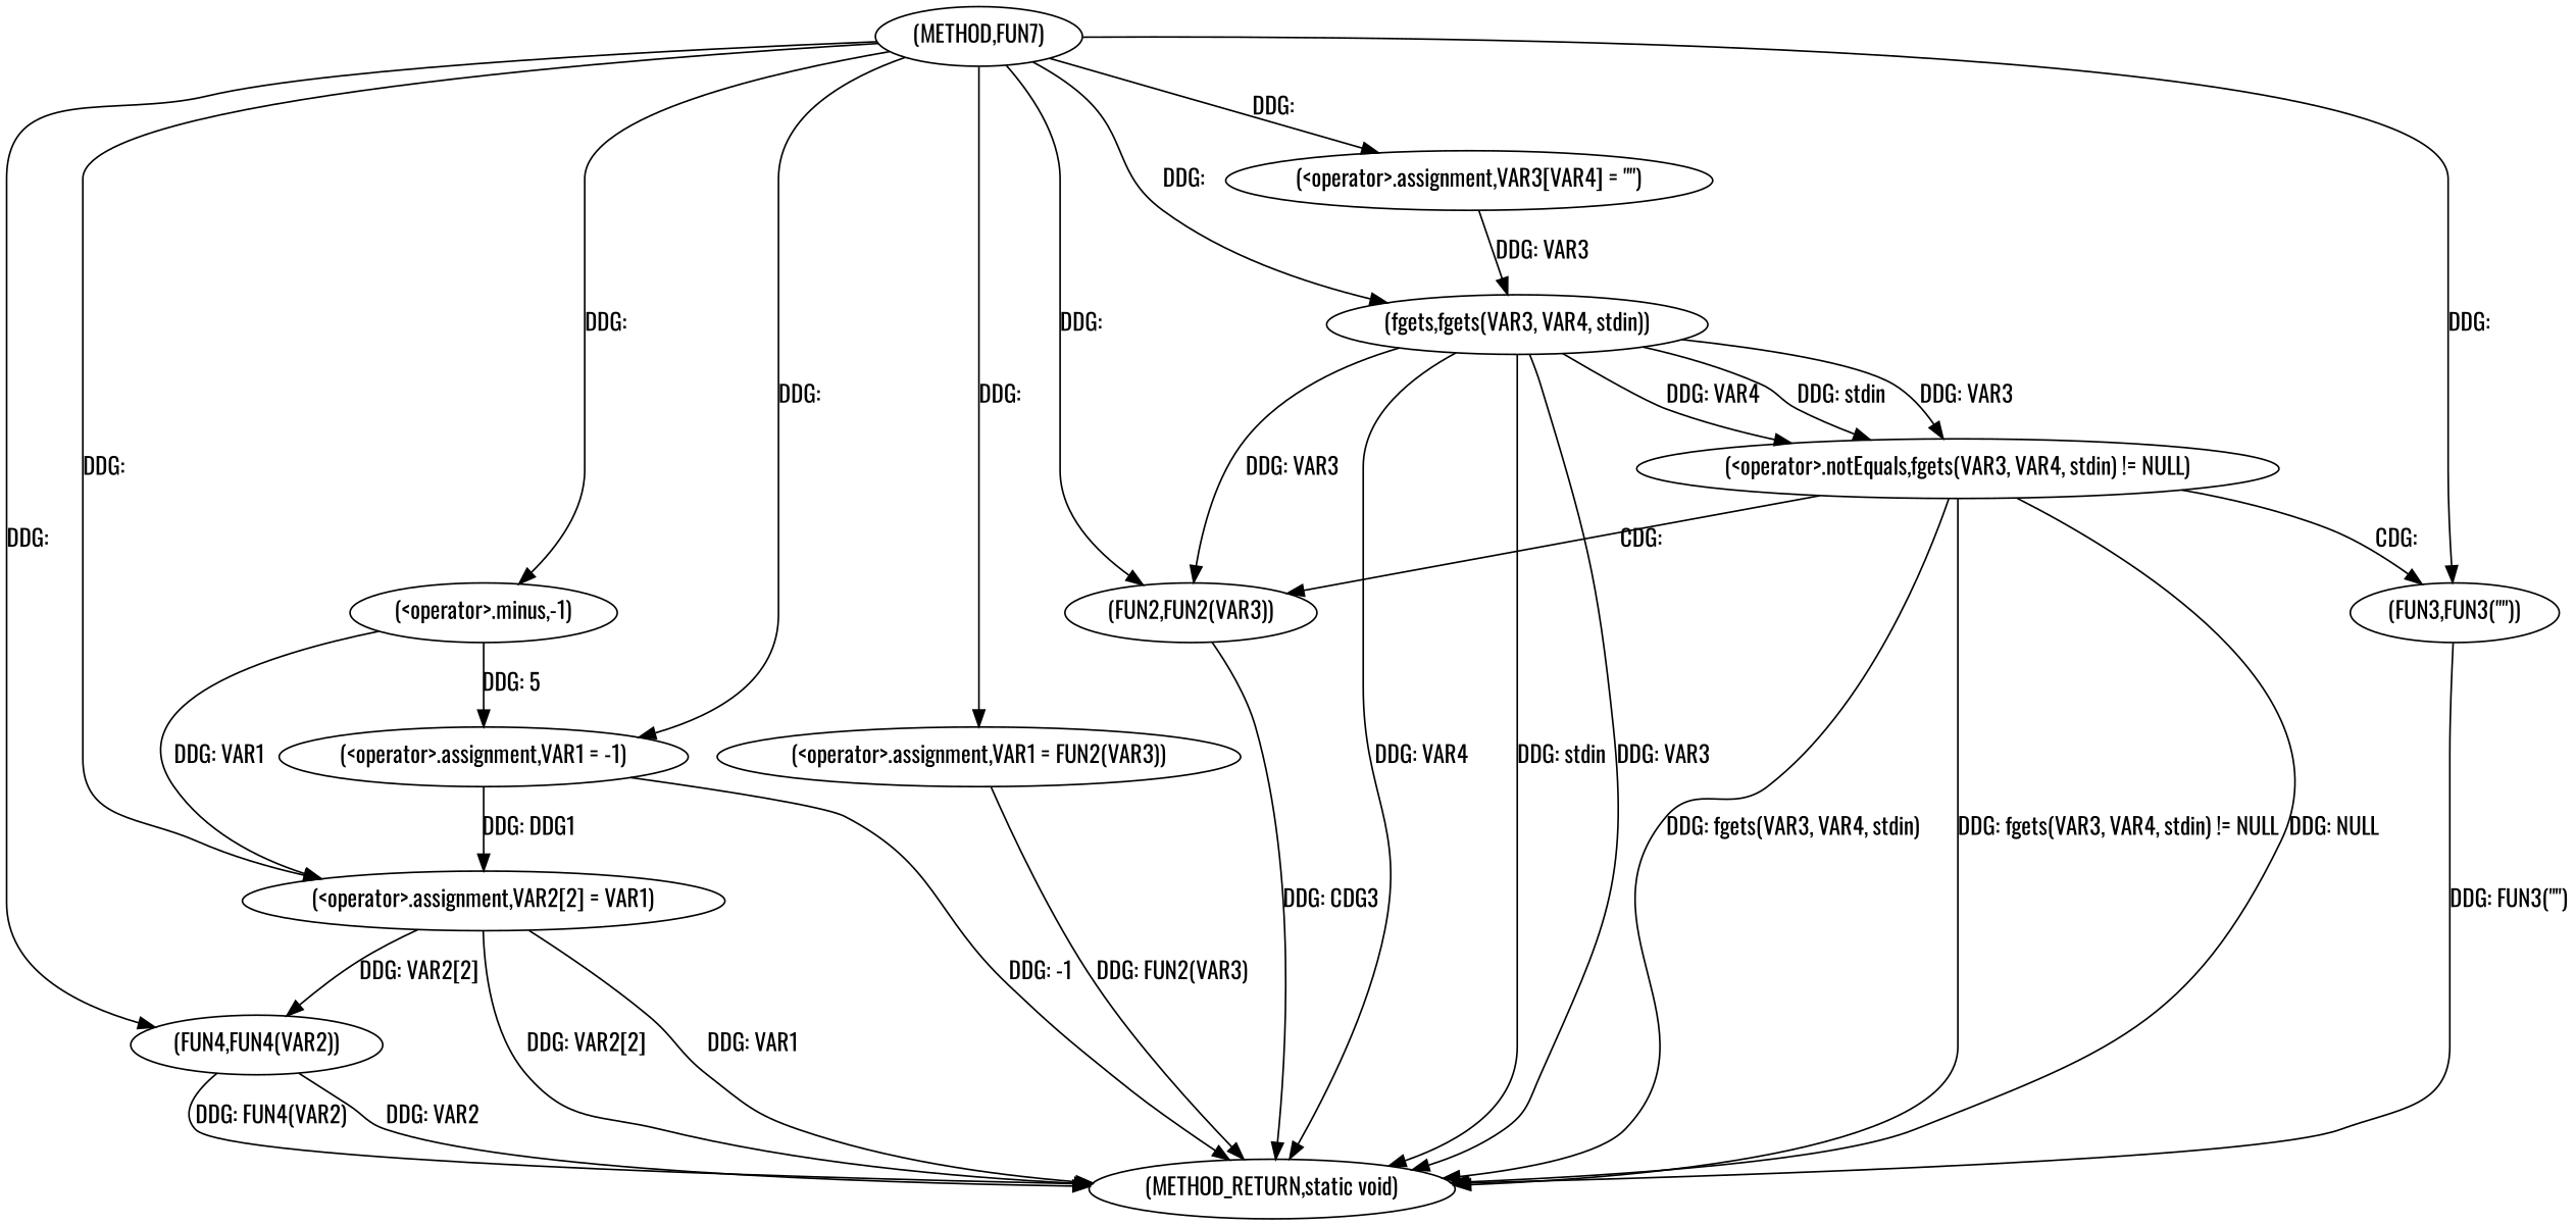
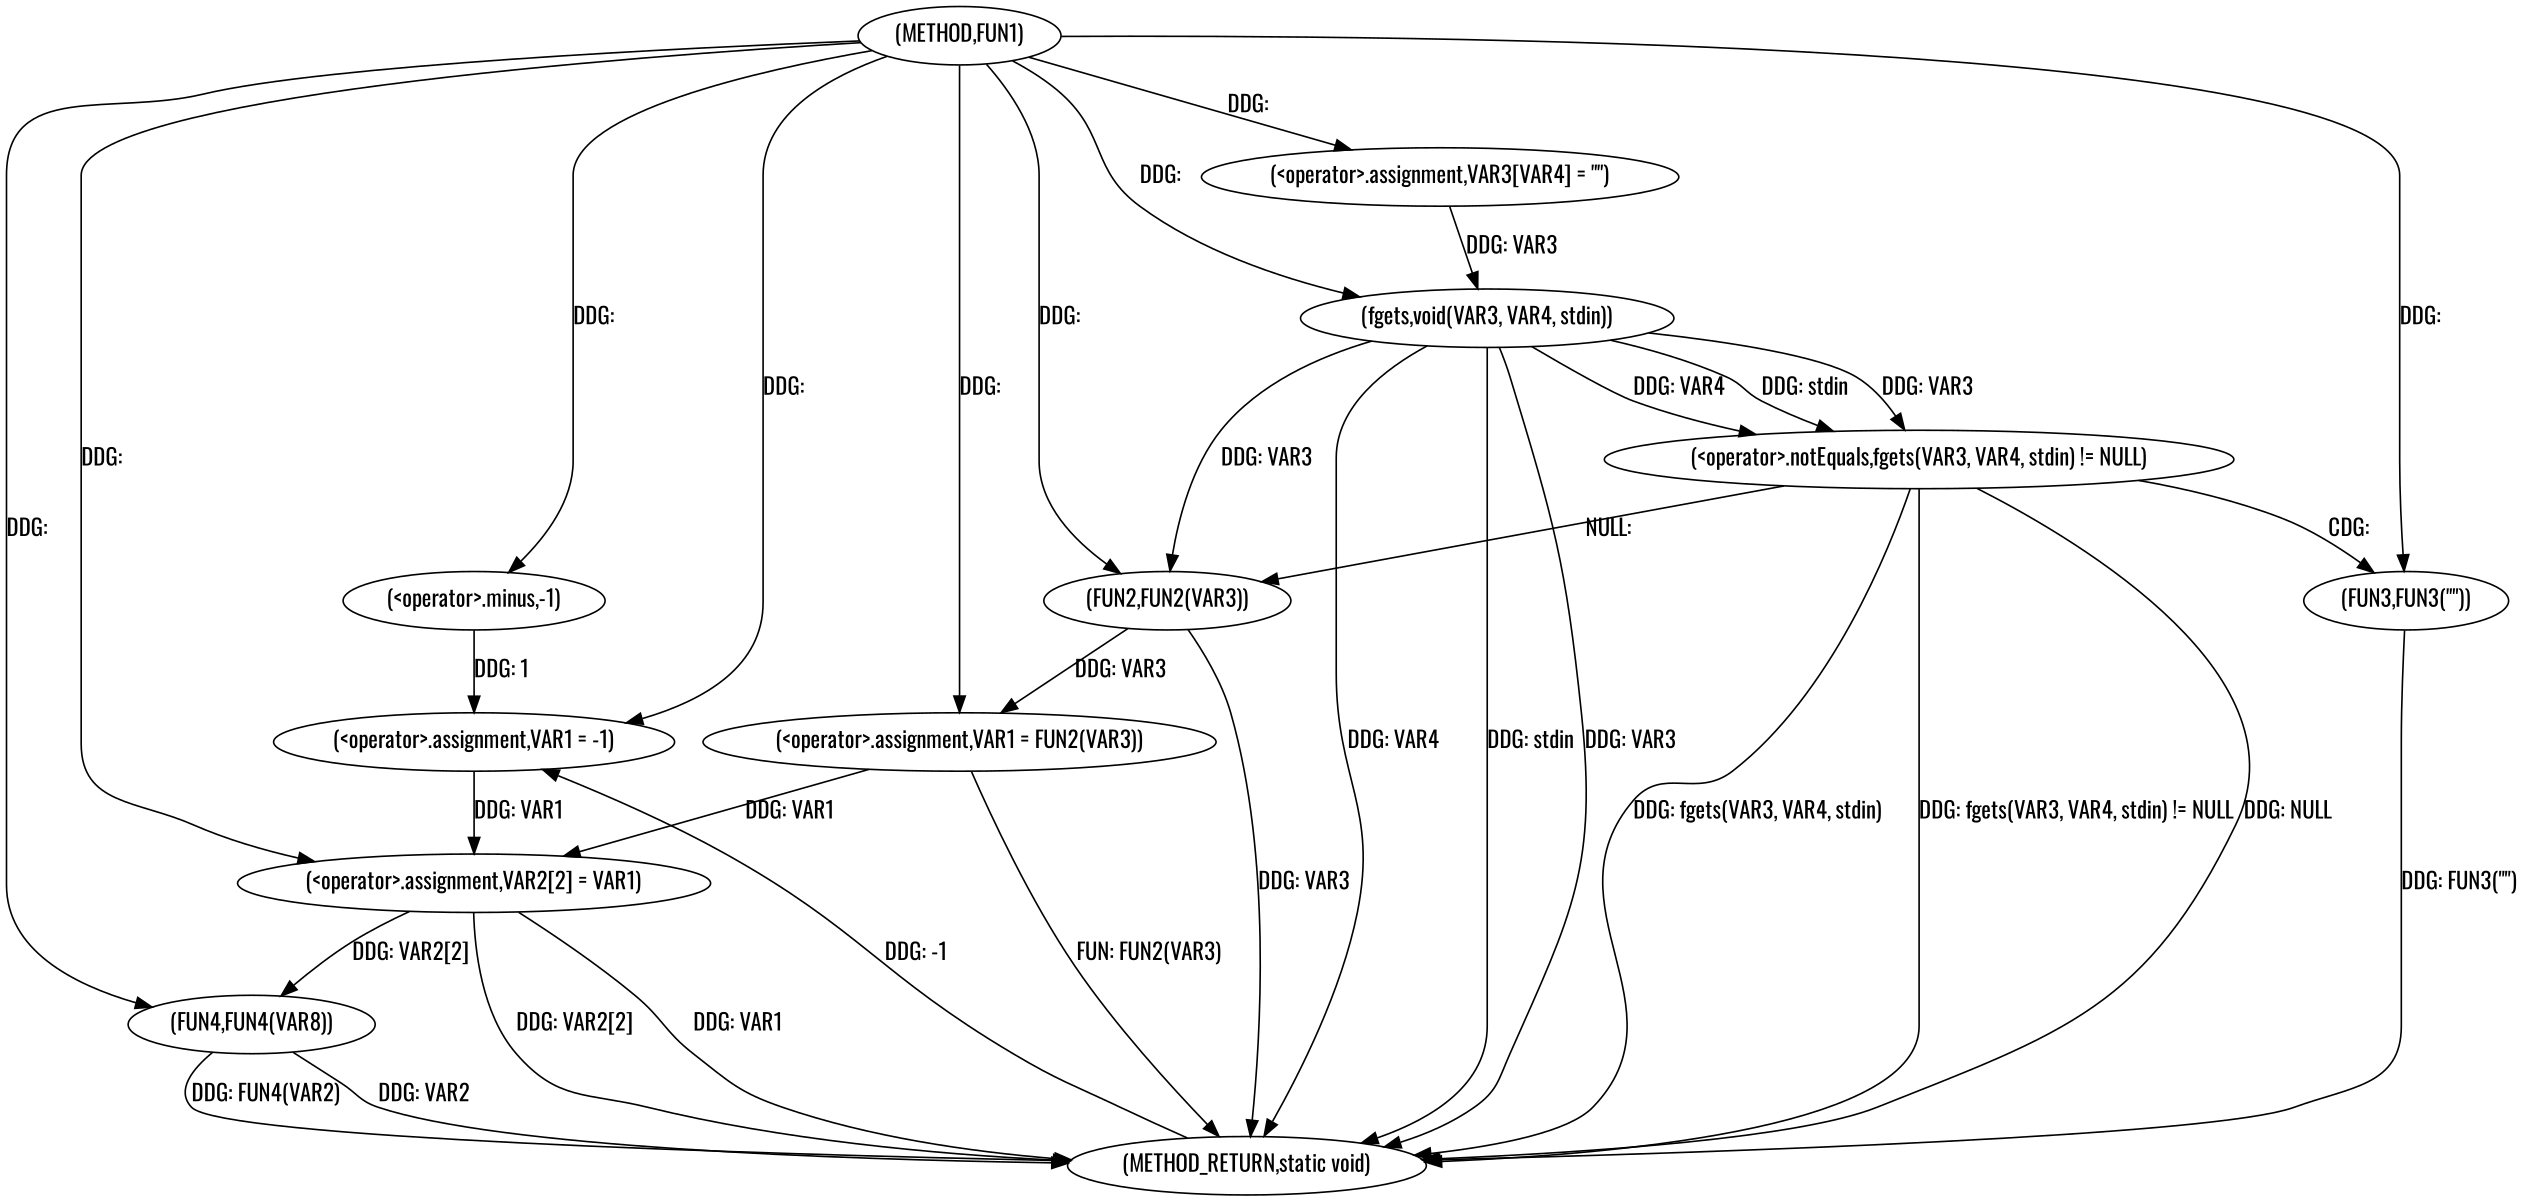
  digraph {
    fontname=Oswald
    node [fontname=Oswald]
    edge [fontname=Oswald]
-   n1 [label="(METHOD,FUN7)"]
+   n1 [label="(METHOD,FUN1)"]
    n2 [label="(<operator>.assignment,VAR1 = -1)"]
    n3 [label="(<operator>.minus,-1)"]
    n4 [label="(<operator>.assignment,VAR3[VAR4] = \"\")"]
-   n5 [label="(fgets,fgets(VAR3, VAR4, stdin))"]
+   n5 [label="(fgets,void(VAR3, VAR4, stdin))"]
    n6 [label="(<operator>.assignment,VAR1 = FUN2(VAR3))"]
    n7 [label="(FUN2,FUN2(VAR3))"]
    n8 [label="(FUN3,FUN3(\"\"))"]
    n9 [label="(<operator>.assignment,VAR2[2] = VAR1)"]
-   n10 [label="(FUN4,FUN4(VAR2))"]
+   n10 [label="(FUN4,FUN4(VAR8))"]
    n11 [label="(METHOD_RETURN,static void)"]
    n12 [label="(<operator>.notEquals,fgets(VAR3, VAR4, stdin) != NULL)"]
    n1 -> n2 [label="DDG: "]
    n1 -> n3 [label="DDG: "]
    n1 -> n4 [label="DDG: "]
    n1 -> n5 [label="DDG: "]
    n1 -> n6 [label="DDG: "]
    n1 -> n7 [label="DDG: "]
    n1 -> n8 [label="DDG: "]
    n1 -> n9 [label="DDG: "]
    n1 -> n10 [label="DDG: "]
-   n2 -> n9 [label="DDG: DDG1"]
-   n2 -> n11 [label="DDG: -1"]
-   n3 -> n2 [label="DDG: 5"]
+   n2 -> n9 [label="DDG: VAR1"]
+   n11 -> n2 [label="DDG: -1"]
+   n3 -> n2 [label="DDG: 1"]
    n4 -> n5 [label="DDG: VAR3"]
    n5 -> n7 [label="DDG: VAR3"]
    n5 -> n11 [label="DDG: VAR4"]
    n5 -> n11 [label="DDG: stdin"]
    n5 -> n11 [label="DDG: VAR3"]
    n5 -> n12 [label="DDG: VAR3"]
    n5 -> n12 [label="DDG: VAR4"]
    n5 -> n12 [label="DDG: stdin"]
-   n3 -> n9 [label="DDG: VAR1"]
-   n6 -> n11 [label="DDG: FUN2(VAR3)"]
-   n7 -> n11 [label="DDG: CDG3"]
+   n6 -> n9 [label="DDG: VAR1"]
+   n6 -> n11 [label="FUN: FUN2(VAR3)"]
+   n7 -> n6 [label="DDG: VAR3"]
+   n7 -> n11 [label="DDG: VAR3"]
    n8 -> n11 [label="DDG: FUN3(\"\")"]
    n9 -> n10 [label="DDG: VAR2[2]"]
    n9 -> n11 [label="DDG: VAR2[2]"]
    n9 -> n11 [label="DDG: VAR1"]
    n10 -> n11 [label="DDG: FUN4(VAR2)"]
    n10 -> n11 [label="DDG: VAR2"]
-   n12 -> n7 [label="CDG: "]
+   n12 -> n7 [label="NULL: "]
    n12 -> n8 [label="CDG: "]
    n12 -> n11 [label="DDG: fgets(VAR3, VAR4, stdin) != NULL"]
    n12 -> n11 [label="DDG: NULL"]
    n12 -> n11 [label="DDG: fgets(VAR3, VAR4, stdin)"]
  }
